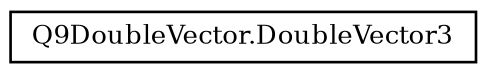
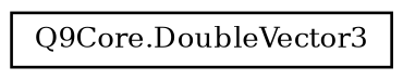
  digraph {
    rankdir=LR
    fontname="DejaVu Serif"
-   n1 [color=black fillcolor=white fontname="DejaVu Serif" fontsize=10 height=0.2 label="Q9DoubleVector.DoubleVector3" shape=record style=filled width=0.4]
+   n1 [color=black fillcolor=white fontname="DejaVu Serif" fontsize=10 height=0.2 label="Q9Core.DoubleVector3" shape=record style=filled width=0.4]
  }
